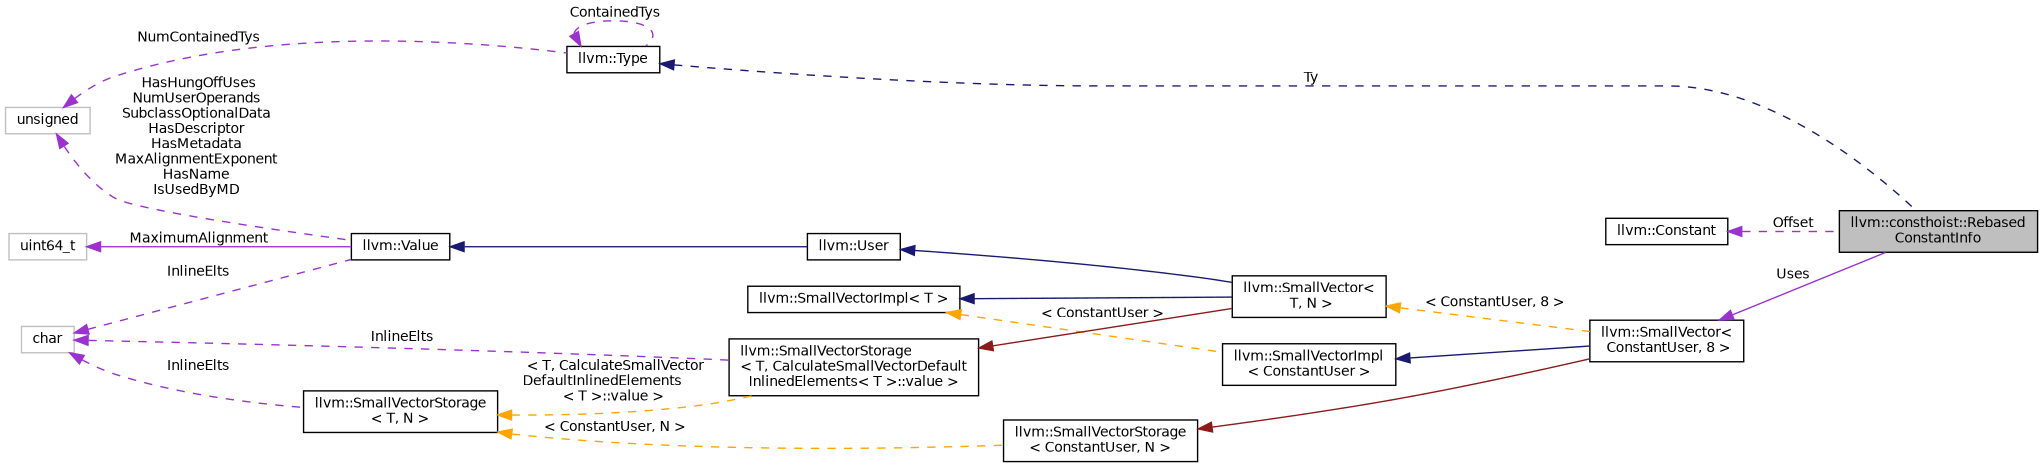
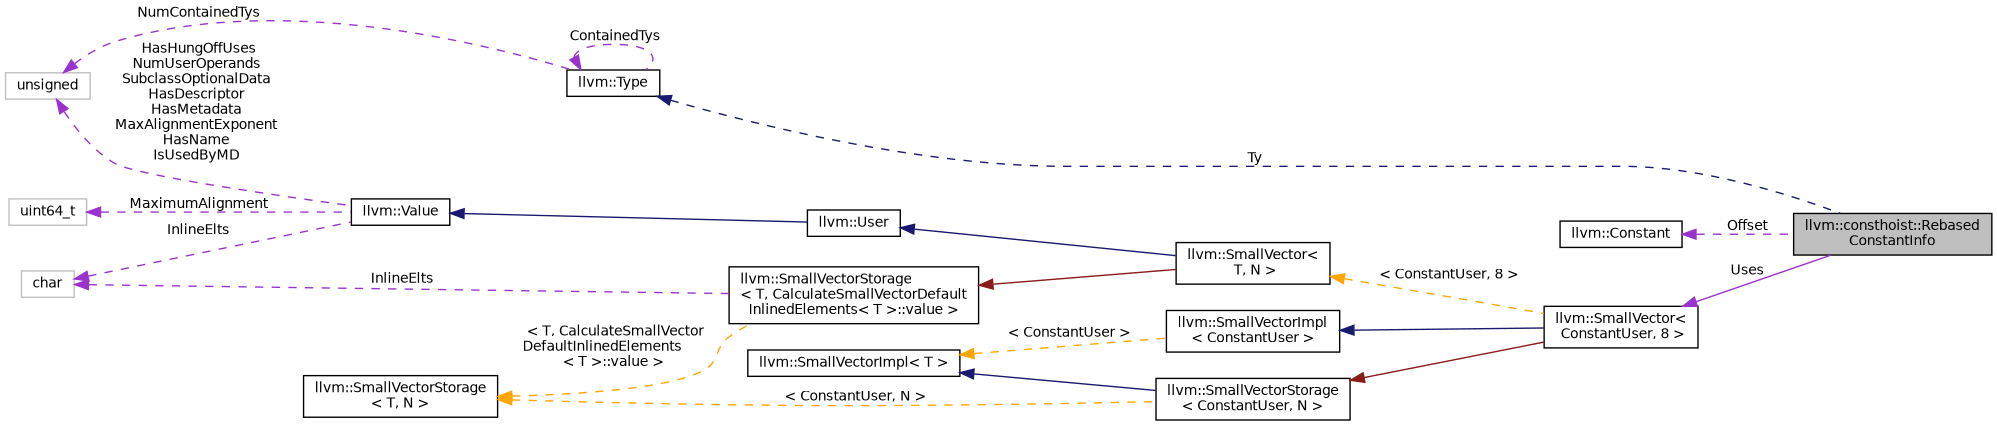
  digraph {
    rankdir=LR
    node [color=black fontname=Helvetica fontsize=10 shape=record]
    edge [color=darkorchid3 dir=back fontname=Helvetica fontsize=10 labelfontname=Helvetica labelfontsize=10 style=dashed]
    n1 [fillcolor=grey75 fontcolor=black height=0.2 label="llvm::consthoist::Rebased\lConstantInfo" style=filled width=0.4]
    n2 [height=0.2 label="llvm::Type" width=0.4]
    n3 [color=grey75 height=0.2 label=unsigned width=0.4]
    n4 [height=0.2 label="llvm::Value" width=0.4]
    n5 [height=0.2 label="llvm::User" width=0.4]
    n6 [height=0.2 label="llvm::Constant" width=0.4]
    n7 [height=0.2 label="llvm::SmallVector\<\l T, N \>" width=0.4]
    n8 [color=grey75 height=0.2 label=uint64_t width=0.4]
    n9 [height=0.2 label="llvm::SmallVector\<\l ConstantUser, 8 \>" width=0.4]
    n10 [height=0.2 label="llvm::SmallVectorImpl\l\< ConstantUser \>" width=0.4]
    n11 [height=0.2 label="llvm::SmallVectorImpl\< T \>" width=0.4]
    n12 [height=0.2 label="llvm::SmallVectorStorage\l\< ConstantUser, N \>" width=0.4]
    n13 [color=grey75 height=0.2 label=char width=0.4]
    n14 [height=0.2 label="llvm::SmallVectorStorage\l\< T, N \>" width=0.4]
    n15 [height=0.2 label="llvm::SmallVectorStorage\l\< T, CalculateSmallVectorDefault\lInlinedElements\< T \>::value \>" width=0.4]
    n2 -> n1 [color=midnightblue label=" Ty"]
    n2 -> n2 [label=" ContainedTys"]
    n3 -> n2 [label=" NumContainedTys"]
    n3 -> n4 [label=" HasHungOffUses\nNumUserOperands\nSubclassOptionalData\nHasDescriptor\nHasMetadata\nMaxAlignmentExponent\nHasName\nIsUsedByMD"]
    n4 -> n5 [color=midnightblue style=solid]
    n5 -> n7 [color=midnightblue style=solid]
    n6 -> n1 [label=" Offset"]
    n7 -> n9 [color=orange label=" \< ConstantUser, 8 \>"]
-   n8 -> n4 [label=" MaximumAlignment" style=solid]
+   n8 -> n4 [label=" MaximumAlignment"]
    n9 -> n1 [label=" Uses" style=solid]
    n10 -> n9 [color=midnightblue style=solid]
-   n11 -> n7 [color=midnightblue style=solid]
+   n11 -> n12 [color=midnightblue style=solid]
    n11 -> n10 [color=orange label=" \< ConstantUser \>"]
    n12 -> n9 [color=firebrick4 style=solid]
    n13 -> n4 [label=" InlineElts"]
-   n13 -> n14 [label=" InlineElts"]
    n13 -> n15 [label=" InlineElts"]
    n14 -> n12 [color=orange label=" \< ConstantUser, N \>"]
    n14 -> n15 [color=orange label=" \< T, CalculateSmallVector\lDefaultInlinedElements\l\< T \>::value \>"]
    n15 -> n7 [color=firebrick4 style=solid]
  }
